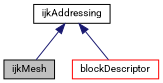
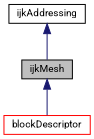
  digraph {
    fontname=Roboto
    node [color=black fontname=Roboto fontsize=10 shape=record]
    edge [color=midnightblue dir=back fontname=Roboto fontsize=10 labelfontname=Helvetica labelfontsize=10 style=solid]
    n1 [fillcolor=grey75 fontcolor=black height=0.2 label=ijkMesh style=filled width=0.4]
    n2 [color=red height=0.2 label=blockDescriptor width=0.4]
    n3 [height=0.2 label=ijkAddressing width=0.4]
-   n3 -> n2
+   n1 -> n2
    n3 -> n1
  }
